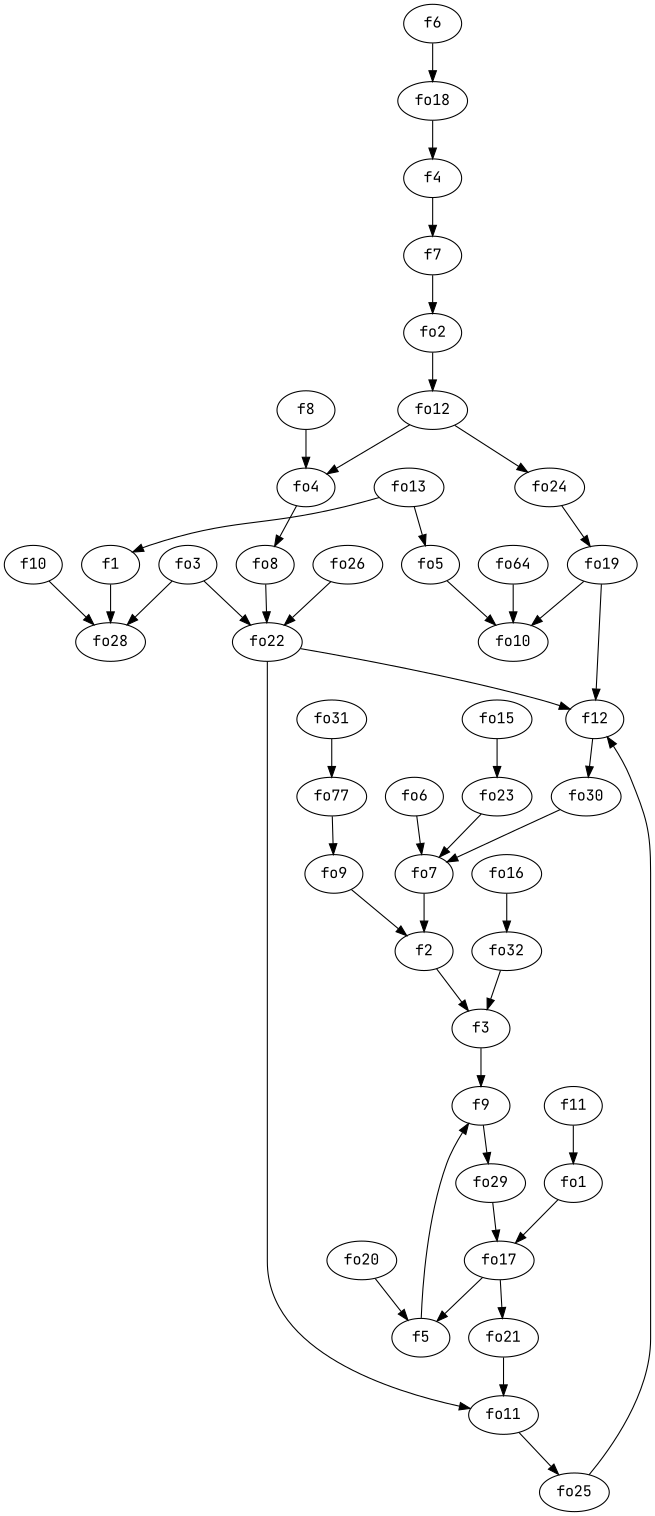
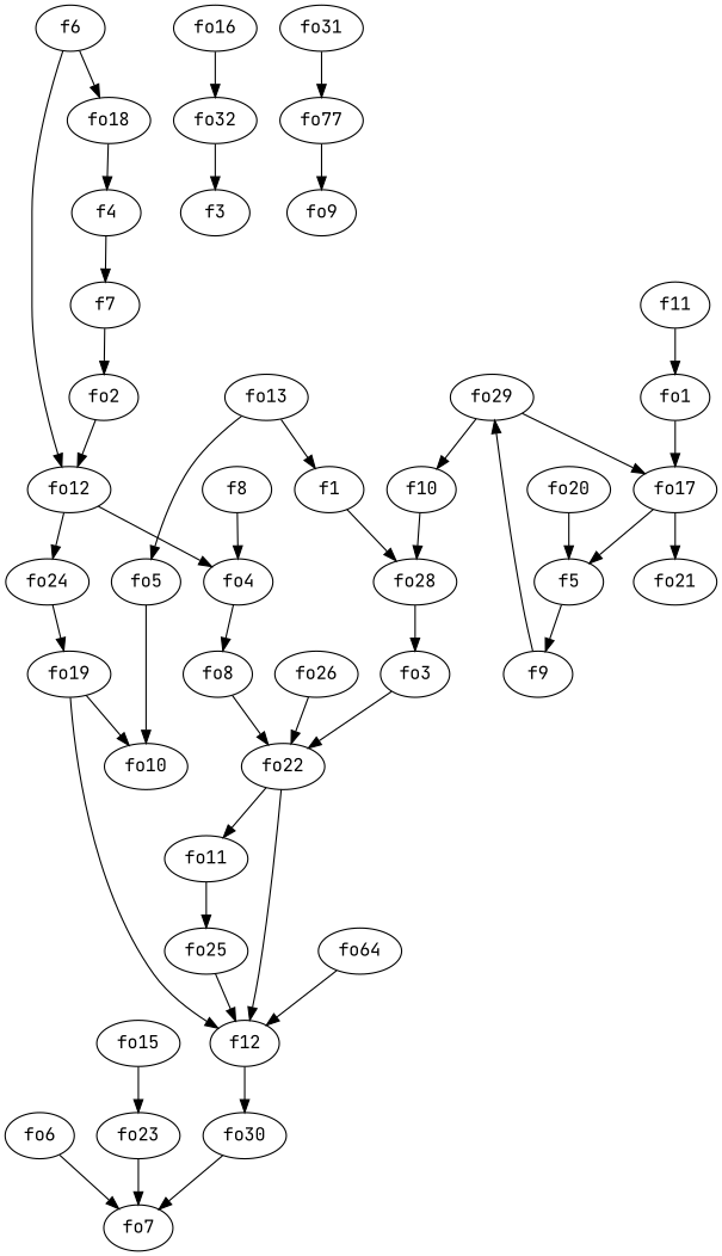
  strict digraph {
    fontname="JetBrains Mono"
    node [fontname="JetBrains Mono"]
    edge [fontname="JetBrains Mono" weight=2]
    f1
    fo28
    f10
-   f2
    f3
    f9
    fo29
    f4
    f7
    fo2
    f5
    f6
    fo12
    fo18
    fo4
    fo24
    f8
    fo17
    fo3
    f11
    fo1
    f12
    fo30
    fo7
    fo21
    fo22
    fo11
    fo8
    fo5
    fo10
    fo6
    fo9
    fo25
    fo19
    fo13
    n36 [label=fo64]
    fo15
    fo23
    fo16
    fo32
    fo20
    fo26
    n43 [label=fo77]
    fo31
    f1 -> fo28
-   fo3 -> fo28
+   fo28 -> fo3
    f10 -> fo28
-   f2 -> f3
-   f3 -> f9
    f9 -> fo29
+   fo29 -> f10
    fo29 -> fo17
    f4 -> f7
    f7 -> fo2
    fo2 -> fo12
    f5 -> f9
+   f6 -> fo12
    f6 -> fo18
    fo12 -> fo4
    fo12 -> fo24
    fo18 -> f4
    fo4 -> fo8
    fo24 -> fo19
    f8 -> fo4
    fo17 -> f5
    fo17 -> fo21
    fo3 -> fo22
    f11 -> fo1
    fo1 -> fo17
    f12 -> fo30
    fo30 -> fo7
-   fo7 -> f2
-   fo21 -> fo11
    fo22 -> f12
    fo22 -> fo11
    fo11 -> fo25
    fo8 -> fo22
    fo5 -> fo10
    fo6 -> fo7
-   fo9 -> f2
    fo25 -> f12
    fo19 -> f12
    fo19 -> fo10
    fo13 -> f1
    fo13 -> fo5
-   n36 -> fo10
+   n36 -> f12
    fo15 -> fo23
    fo23 -> fo7
    fo16 -> fo32
    fo32 -> f3
    fo20 -> f5
    fo26 -> fo22
    n43 -> fo9
    fo31 -> n43
  }
